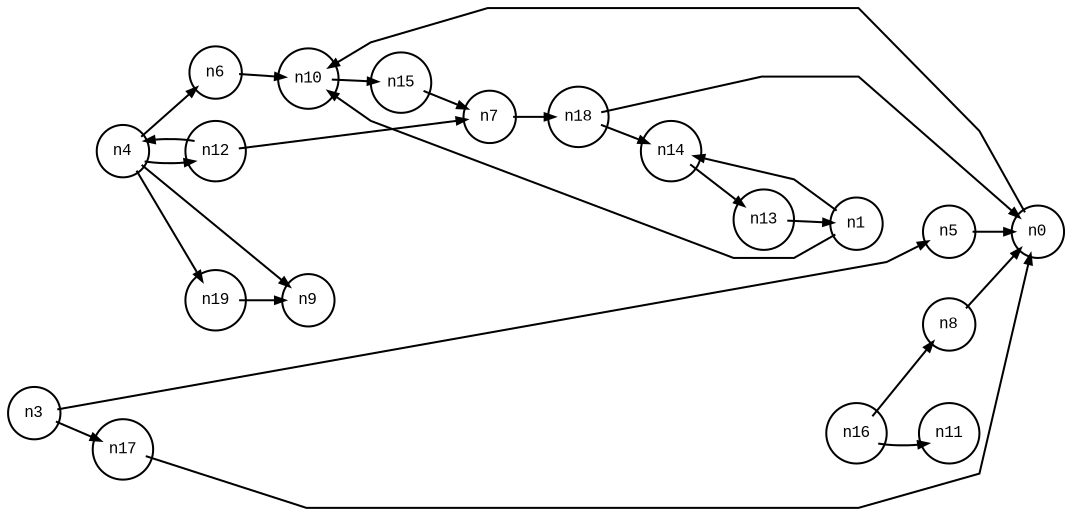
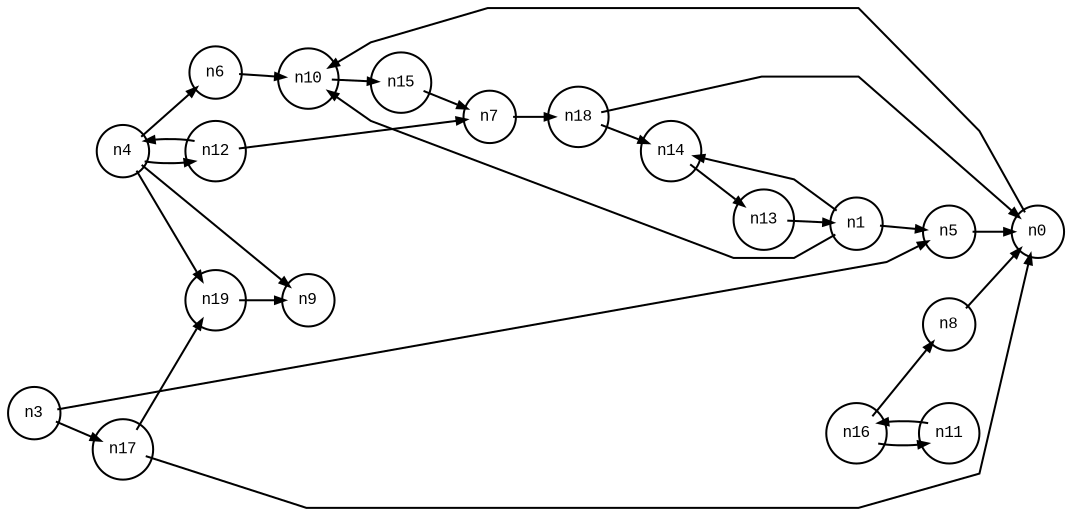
  digraph {
    fontname="Liberation Mono"
    fontsize=8
    nodesep=0.22
    nodesize=0.16
    rankdir=LR
    ranksep=0.22
    splines=polyline
    node [fixedsize=shape fontname="Liberation Mono" fontsize=8 shape=circle]
    edge [arrowsize=0.5 fontname="Liberation Mono"]
    n10 [width=0.32]
    n15 [width=0.32]
    n7 [width=0.32]
    n17 [width=0.32]
    n0 [width=0.32]
    n19 [width=0.32]
    n18 [width=0.32]
    n9 [width=0.32]
    n13 [width=0.32]
    n1 [width=0.32]
    n5 [width=0.32]
    n14 [width=0.32]
    n3 [width=0.32]
    n6 [width=0.32]
    n4 [width=0.32]
    n12 [width=0.32]
    n8 [width=0.32]
    n16 [width=0.32]
    n11 [width=0.32]
    n10 -> n15
    n15 -> n7
    n7 -> n18
    n17 -> n0
+   n17 -> n19
    n0 -> n10
    n19 -> n9
    n18 -> n0
    n18 -> n14
    n13 -> n1
    n1 -> n10
+   n1 -> n5
    n1 -> n14
    n5 -> n0
    n14 -> n13
    n3 -> n17
    n3 -> n5
    n6 -> n10
    n4 -> n19
    n4 -> n9
    n4 -> n6
    n4 -> n12
    n12 -> n7
    n12 -> n4
    n8 -> n0
    n16 -> n8
    n16 -> n11
+   n11 -> n16
  }
